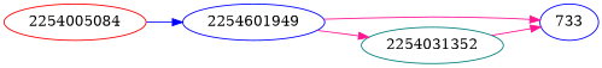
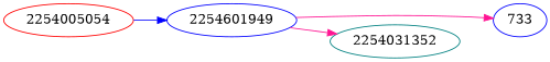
  strict digraph {
    rankdir=LR
    node [color=blue]
    edge [color=deeppink]
    733
    2254031352 [color=teal]
    n3 [label=2254601949]
-   2254005084 [color=red]
-   2254031352 -> 733
+   2254005084 [color=red label=2254005054]
    n3 -> 733
    n3 -> 2254031352
    2254005084 -> n3 [color=blue]
  }
